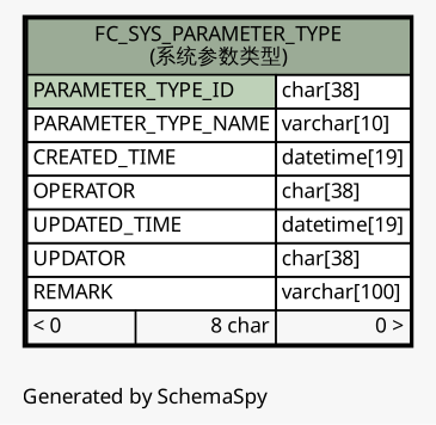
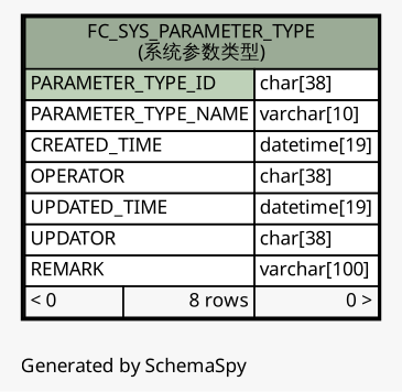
  digraph {
    bgcolor="#f7f7f7"
    fontname="Microsoft YaHei"
    fontsize=11
    label="\nGenerated by SchemaSpy"
    labeljust=l
    nodesep=0.18
    rankdir=RL
    ranksep=0.46
-   n1 [fontname="Microsoft YaHei" fontsize=11 label=<     <TABLE BORDER="2" CELLBORDER="1" CELLSPACING="0" BGCOLOR="#ffffff">       <TR><TD COLSPAN="3" BGCOLOR="#9bab96" ALIGN="CENTER">FC_SYS_PARAMETER_TYPE<br/>(系统参数类型)</TD></TR>       <TR><TD PORT="PARAMETER_TYPE_ID" COLSPAN="2" BGCOLOR="#bed1b8" ALIGN="LEFT">PARAMETER_TYPE_ID</TD><TD PORT="PARAMETER_TYPE_ID.type" ALIGN="LEFT">char[38]</TD></TR>       <TR><TD PORT="PARAMETER_TYPE_NAME" COLSPAN="2" ALIGN="LEFT">PARAMETER_TYPE_NAME</TD><TD PORT="PARAMETER_TYPE_NAME.type" ALIGN="LEFT">varchar[10]</TD></TR>       <TR><TD PORT="CREATED_TIME" COLSPAN="2" ALIGN="LEFT">CREATED_TIME</TD><TD PORT="CREATED_TIME.type" ALIGN="LEFT">datetime[19]</TD></TR>       <TR><TD PORT="OPERATOR" COLSPAN="2" ALIGN="LEFT">OPERATOR</TD><TD PORT="OPERATOR.type" ALIGN="LEFT">char[38]</TD></TR>       <TR><TD PORT="UPDATED_TIME" COLSPAN="2" ALIGN="LEFT">UPDATED_TIME</TD><TD PORT="UPDATED_TIME.type" ALIGN="LEFT">datetime[19]</TD></TR>       <TR><TD PORT="UPDATOR" COLSPAN="2" ALIGN="LEFT">UPDATOR</TD><TD PORT="UPDATOR.type" ALIGN="LEFT">char[38]</TD></TR>       <TR><TD PORT="REMARK" COLSPAN="2" ALIGN="LEFT">REMARK</TD><TD PORT="REMARK.type" ALIGN="LEFT">varchar[100]</TD></TR>       <TR><TD ALIGN="LEFT" BGCOLOR="#f7f7f7">&lt; 0</TD><TD ALIGN="RIGHT" BGCOLOR="#f7f7f7">8 char</TD><TD ALIGN="RIGHT" BGCOLOR="#f7f7f7">0 &gt;</TD></TR>     </TABLE>> shape=plaintext]
+   n1 [fontname="Microsoft YaHei" fontsize=11 label=<     <TABLE BORDER="2" CELLBORDER="1" CELLSPACING="0" BGCOLOR="#ffffff">       <TR><TD COLSPAN="3" BGCOLOR="#9bab96" ALIGN="CENTER">FC_SYS_PARAMETER_TYPE<br/>(系统参数类型)</TD></TR>       <TR><TD PORT="PARAMETER_TYPE_ID" COLSPAN="2" BGCOLOR="#bed1b8" ALIGN="LEFT">PARAMETER_TYPE_ID</TD><TD PORT="PARAMETER_TYPE_ID.type" ALIGN="LEFT">char[38]</TD></TR>       <TR><TD PORT="PARAMETER_TYPE_NAME" COLSPAN="2" ALIGN="LEFT">PARAMETER_TYPE_NAME</TD><TD PORT="PARAMETER_TYPE_NAME.type" ALIGN="LEFT">varchar[10]</TD></TR>       <TR><TD PORT="CREATED_TIME" COLSPAN="2" ALIGN="LEFT">CREATED_TIME</TD><TD PORT="CREATED_TIME.type" ALIGN="LEFT">datetime[19]</TD></TR>       <TR><TD PORT="OPERATOR" COLSPAN="2" ALIGN="LEFT">OPERATOR</TD><TD PORT="OPERATOR.type" ALIGN="LEFT">char[38]</TD></TR>       <TR><TD PORT="UPDATED_TIME" COLSPAN="2" ALIGN="LEFT">UPDATED_TIME</TD><TD PORT="UPDATED_TIME.type" ALIGN="LEFT">datetime[19]</TD></TR>       <TR><TD PORT="UPDATOR" COLSPAN="2" ALIGN="LEFT">UPDATOR</TD><TD PORT="UPDATOR.type" ALIGN="LEFT">char[38]</TD></TR>       <TR><TD PORT="REMARK" COLSPAN="2" ALIGN="LEFT">REMARK</TD><TD PORT="REMARK.type" ALIGN="LEFT">varchar[100]</TD></TR>       <TR><TD ALIGN="LEFT" BGCOLOR="#f7f7f7">&lt; 0</TD><TD ALIGN="RIGHT" BGCOLOR="#f7f7f7">8 rows</TD><TD ALIGN="RIGHT" BGCOLOR="#f7f7f7">0 &gt;</TD></TR>     </TABLE>> shape=plaintext]
  }
